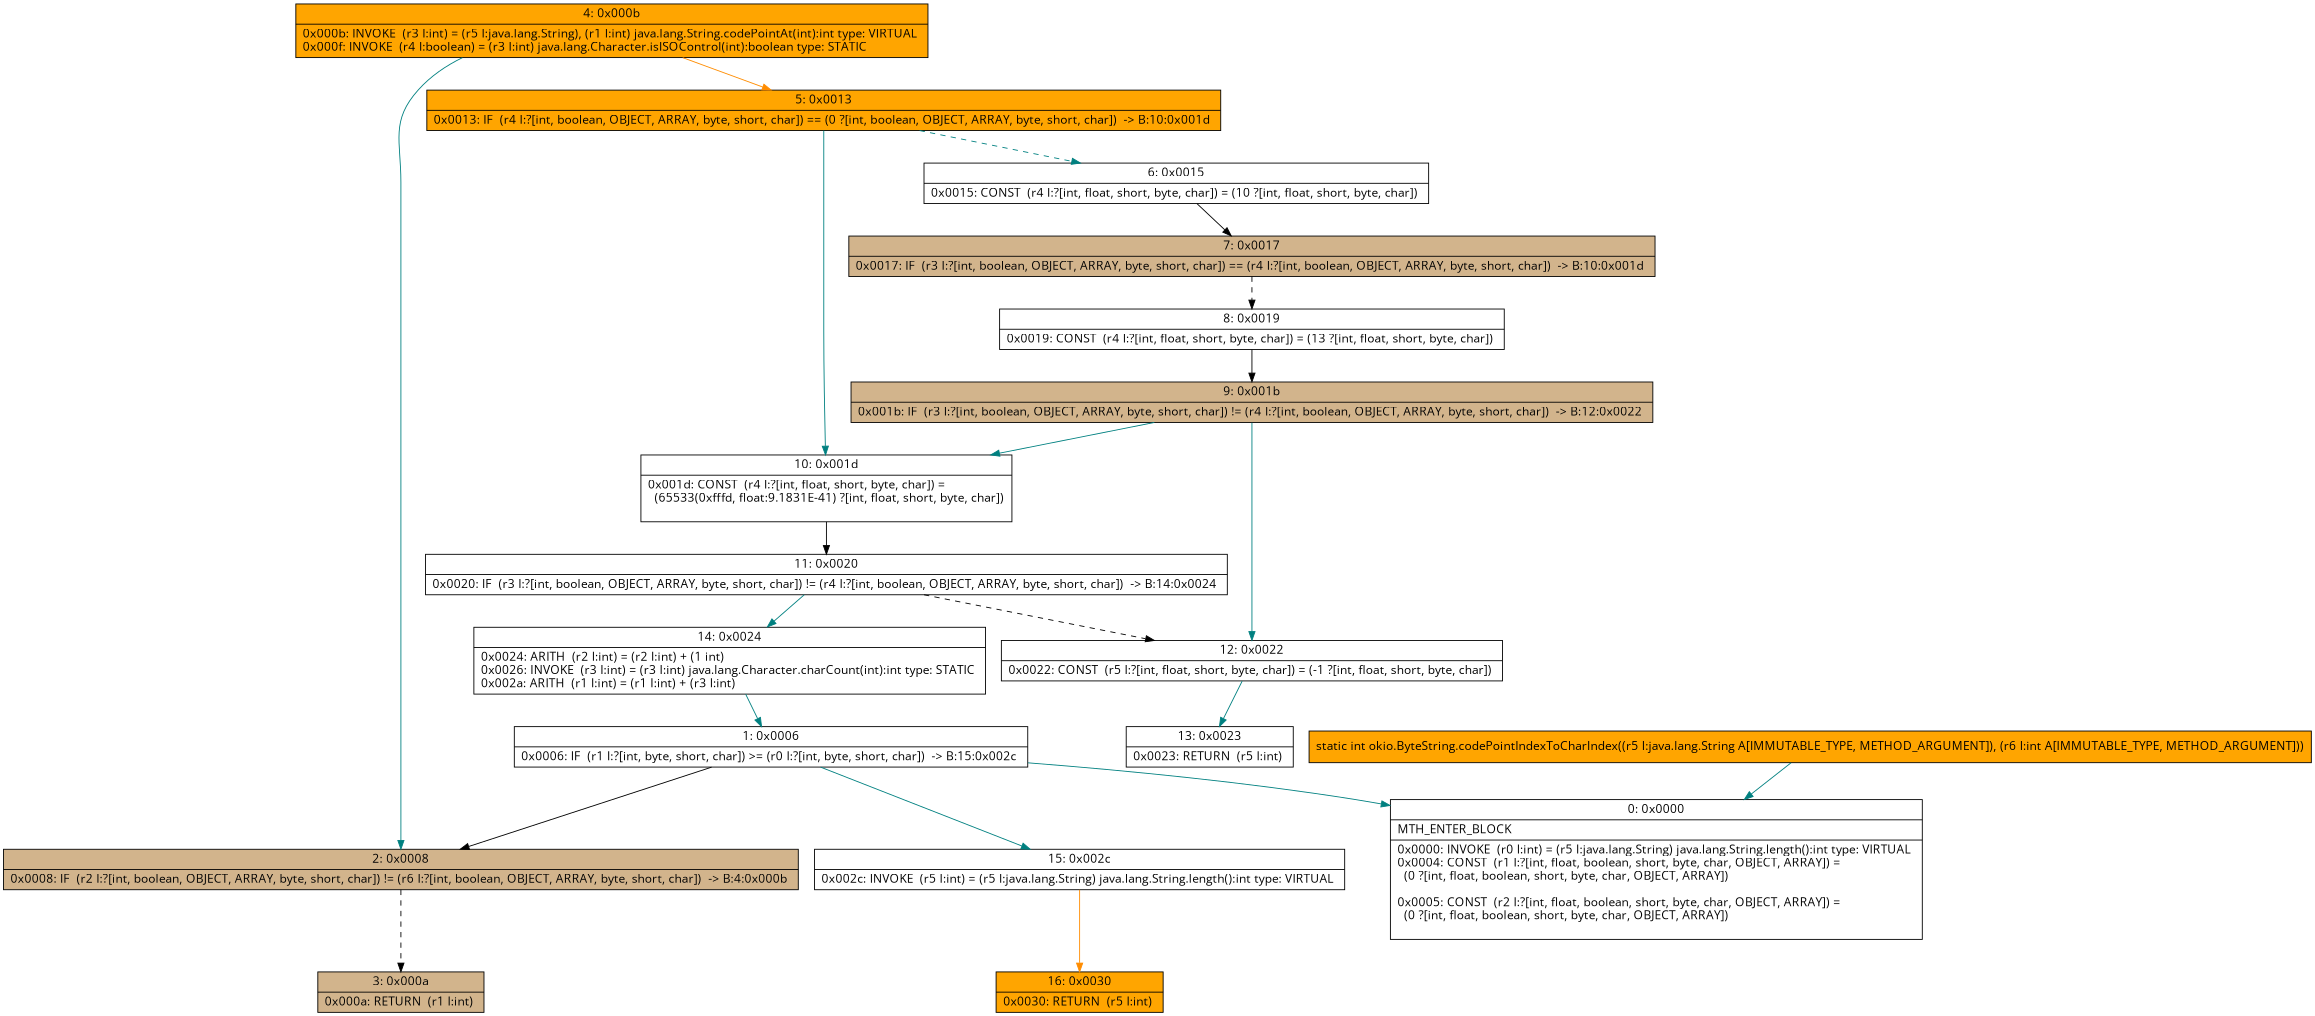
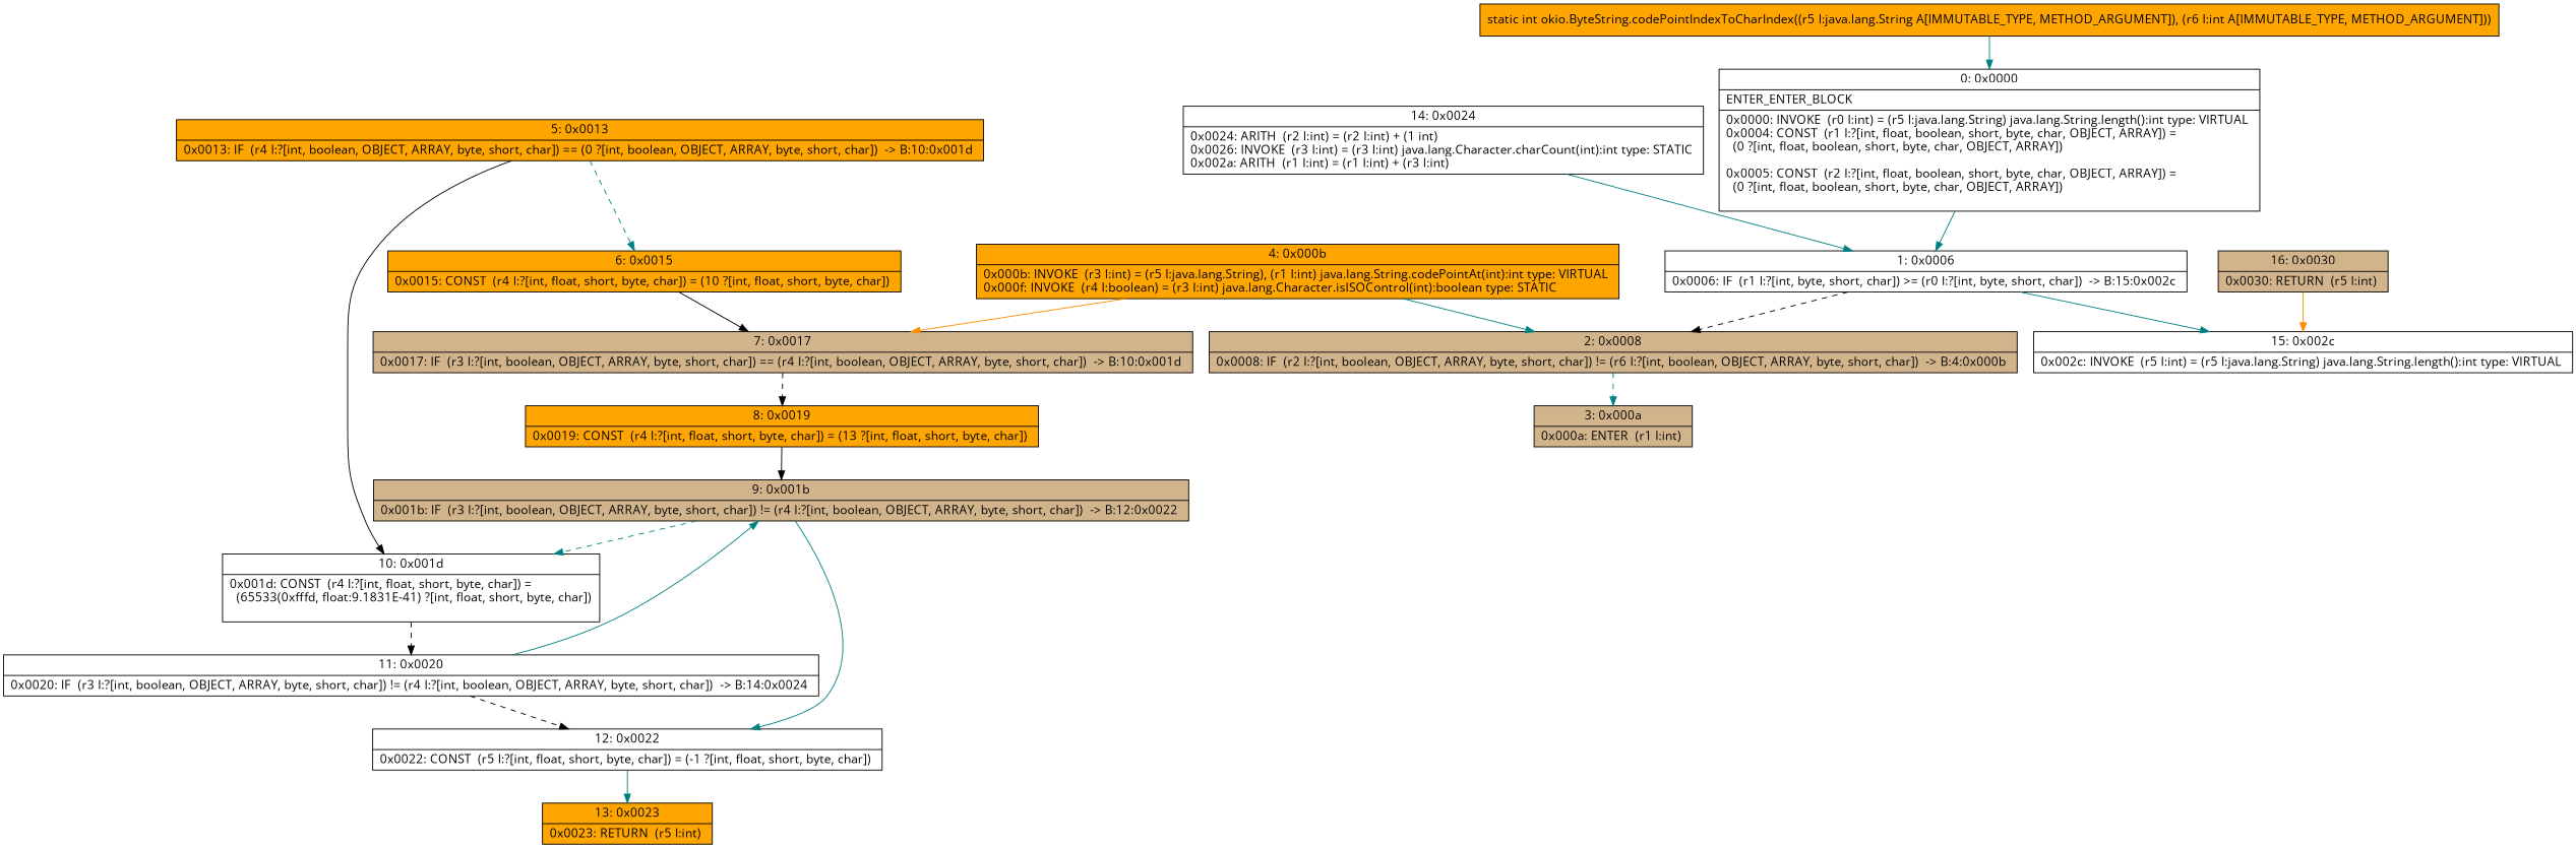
  digraph {
    fontname="Open Sans"
    node [fillcolor=white fontname="Open Sans" shape=record style=filled]
    edge [color=teal fontname="Open Sans"]
-   n1 [label="{0\:\ 0x0000|MTH_ENTER_BLOCK\l|0x0000: INVOKE  (r0 I:int) = (r5 I:java.lang.String) java.lang.String.length():int type: VIRTUAL \l0x0004: CONST  (r1 I:?[int, float, boolean, short, byte, char, OBJECT, ARRAY]) = \l  (0 ?[int, float, boolean, short, byte, char, OBJECT, ARRAY])\l \l0x0005: CONST  (r2 I:?[int, float, boolean, short, byte, char, OBJECT, ARRAY]) = \l  (0 ?[int, float, boolean, short, byte, char, OBJECT, ARRAY])\l \l}"]
+   n1 [label="{0\:\ 0x0000|ENTER_ENTER_BLOCK\l|0x0000: INVOKE  (r0 I:int) = (r5 I:java.lang.String) java.lang.String.length():int type: VIRTUAL \l0x0004: CONST  (r1 I:?[int, float, boolean, short, byte, char, OBJECT, ARRAY]) = \l  (0 ?[int, float, boolean, short, byte, char, OBJECT, ARRAY])\l \l0x0005: CONST  (r2 I:?[int, float, boolean, short, byte, char, OBJECT, ARRAY]) = \l  (0 ?[int, float, boolean, short, byte, char, OBJECT, ARRAY])\l \l}"]
    n2 [label="{1\:\ 0x0006|0x0006: IF  (r1 I:?[int, byte, short, char]) \>= (r0 I:?[int, byte, short, char])  \-\> B:15:0x002c \l}"]
    n3 [fillcolor=tan label="{2\:\ 0x0008|0x0008: IF  (r2 I:?[int, boolean, OBJECT, ARRAY, byte, short, char]) != (r6 I:?[int, boolean, OBJECT, ARRAY, byte, short, char])  \-\> B:4:0x000b \l}"]
    n4 [label="{15\:\ 0x002c|0x002c: INVOKE  (r5 I:int) = (r5 I:java.lang.String) java.lang.String.length():int type: VIRTUAL \l}"]
-   n5 [fillcolor=tan label="{3\:\ 0x000a|0x000a: RETURN  (r1 I:int) \l}"]
-   n6 [fillcolor=orange label="{16\:\ 0x0030|0x0030: RETURN  (r5 I:int) \l}"]
+   n5 [fillcolor=tan label="{3\:\ 0x000a|0x000a: ENTER  (r1 I:int) \l}"]
+   n6 [fillcolor=tan label="{16\:\ 0x0030|0x0030: RETURN  (r5 I:int) \l}"]
    n7 [fillcolor=orange label="{4\:\ 0x000b|0x000b: INVOKE  (r3 I:int) = (r5 I:java.lang.String), (r1 I:int) java.lang.String.codePointAt(int):int type: VIRTUAL \l0x000f: INVOKE  (r4 I:boolean) = (r3 I:int) java.lang.Character.isISOControl(int):boolean type: STATIC \l}"]
    n8 [fillcolor=orange label="{5\:\ 0x0013|0x0013: IF  (r4 I:?[int, boolean, OBJECT, ARRAY, byte, short, char]) == (0 ?[int, boolean, OBJECT, ARRAY, byte, short, char])  \-\> B:10:0x001d \l}"]
-   n9 [label="{6\:\ 0x0015|0x0015: CONST  (r4 I:?[int, float, short, byte, char]) = (10 ?[int, float, short, byte, char]) \l}"]
+   n9 [fillcolor=orange label="{6\:\ 0x0015|0x0015: CONST  (r4 I:?[int, float, short, byte, char]) = (10 ?[int, float, short, byte, char]) \l}"]
    n10 [label="{10\:\ 0x001d|0x001d: CONST  (r4 I:?[int, float, short, byte, char]) = \l  (65533(0xfffd, float:9.1831E\-41) ?[int, float, short, byte, char])\l \l}"]
    n11 [fillcolor=tan label="{7\:\ 0x0017|0x0017: IF  (r3 I:?[int, boolean, OBJECT, ARRAY, byte, short, char]) == (r4 I:?[int, boolean, OBJECT, ARRAY, byte, short, char])  \-\> B:10:0x001d \l}"]
    n12 [label="{11\:\ 0x0020|0x0020: IF  (r3 I:?[int, boolean, OBJECT, ARRAY, byte, short, char]) != (r4 I:?[int, boolean, OBJECT, ARRAY, byte, short, char])  \-\> B:14:0x0024 \l}"]
-   n13 [label="{8\:\ 0x0019|0x0019: CONST  (r4 I:?[int, float, short, byte, char]) = (13 ?[int, float, short, byte, char]) \l}"]
+   n13 [fillcolor=orange label="{8\:\ 0x0019|0x0019: CONST  (r4 I:?[int, float, short, byte, char]) = (13 ?[int, float, short, byte, char]) \l}"]
    n14 [fillcolor=tan label="{9\:\ 0x001b|0x001b: IF  (r3 I:?[int, boolean, OBJECT, ARRAY, byte, short, char]) != (r4 I:?[int, boolean, OBJECT, ARRAY, byte, short, char])  \-\> B:12:0x0022 \l}"]
    n15 [label="{12\:\ 0x0022|0x0022: CONST  (r5 I:?[int, float, short, byte, char]) = (\-1 ?[int, float, short, byte, char]) \l}"]
-   n16 [label="{13\:\ 0x0023|0x0023: RETURN  (r5 I:int) \l}"]
+   n16 [fillcolor=orange label="{13\:\ 0x0023|0x0023: RETURN  (r5 I:int) \l}"]
    n17 [label="{14\:\ 0x0024|0x0024: ARITH  (r2 I:int) = (r2 I:int) + (1 int) \l0x0026: INVOKE  (r3 I:int) = (r3 I:int) java.lang.Character.charCount(int):int type: STATIC \l0x002a: ARITH  (r1 I:int) = (r1 I:int) + (r3 I:int) \l}"]
    n18 [fillcolor=orange label="{static int okio.ByteString.codePointIndexToCharIndex((r5 I:java.lang.String A[IMMUTABLE_TYPE, METHOD_ARGUMENT]), (r6 I:int A[IMMUTABLE_TYPE, METHOD_ARGUMENT])) }"]
-   n2 -> n1
-   n2 -> n3 [color=black style=solid]
+   n1 -> n2
+   n2 -> n3 [color=black style=dashed]
    n2 -> n4
-   n3 -> n5 [color=black style=dashed]
-   n4 -> n6 [color=darkorange]
+   n3 -> n5 [style=dashed]
+   n6 -> n4 [color=darkorange]
    n7 -> n3
-   n7 -> n8 [color=darkorange]
+   n7 -> n11 [color=darkorange]
    n8 -> n9 [style=dashed]
-   n8 -> n10
+   n8 -> n10 [color=black]
    n9 -> n11 [color=black]
-   n10 -> n12 [color=black]
+   n10 -> n12 [color=black style=dashed]
    n11 -> n13 [color=black style=dashed]
    n12 -> n15 [color=black style=dashed]
-   n12 -> n17
+   n12 -> n14
    n13 -> n14 [color=black]
-   n14 -> n10 [style=solid]
+   n14 -> n10 [style=dashed]
    n14 -> n15
    n15 -> n16
    n17 -> n2
    n18 -> n1
  }
